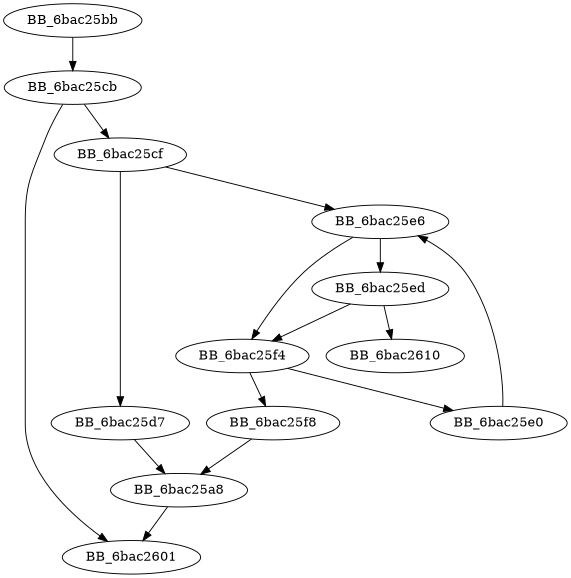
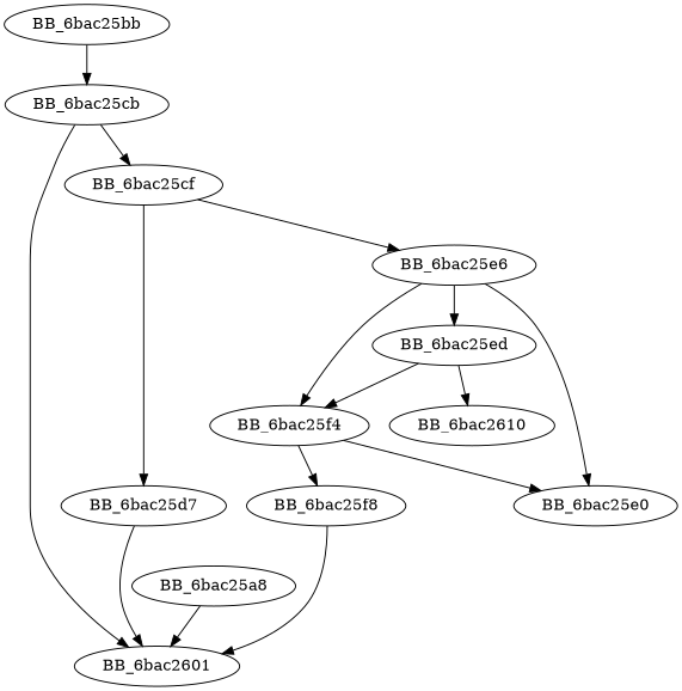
  digraph {
    BB_6bac25a8
    BB_6bac2601
    BB_6bac25bb
    BB_6bac25cb
    BB_6bac25cf
    BB_6bac25d7
    BB_6bac25e6
    BB_6bac25ed
    BB_6bac25f4
    BB_6bac2610
    BB_6bac25e0
    BB_6bac25f8
    BB_6bac25a8 -> BB_6bac2601
    BB_6bac25bb -> BB_6bac25cb
    BB_6bac25cb -> BB_6bac2601
    BB_6bac25cb -> BB_6bac25cf
    BB_6bac25cf -> BB_6bac25d7
    BB_6bac25cf -> BB_6bac25e6
-   BB_6bac25d7 -> BB_6bac25a8
+   BB_6bac25d7 -> BB_6bac2601
    BB_6bac25e6 -> BB_6bac25ed
    BB_6bac25e6 -> BB_6bac25f4
    BB_6bac25ed -> BB_6bac25f4
    BB_6bac25ed -> BB_6bac2610
    BB_6bac25f4 -> BB_6bac25e0
    BB_6bac25f4 -> BB_6bac25f8
-   BB_6bac25e0 -> BB_6bac25e6
-   BB_6bac25f8 -> BB_6bac25a8
+   BB_6bac25e6 -> BB_6bac25e0
+   BB_6bac25f8 -> BB_6bac2601
  }
